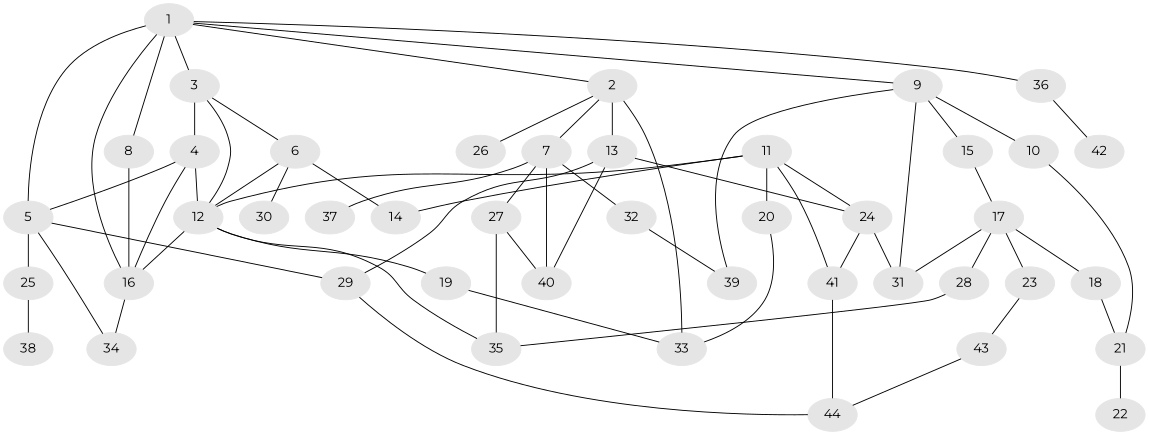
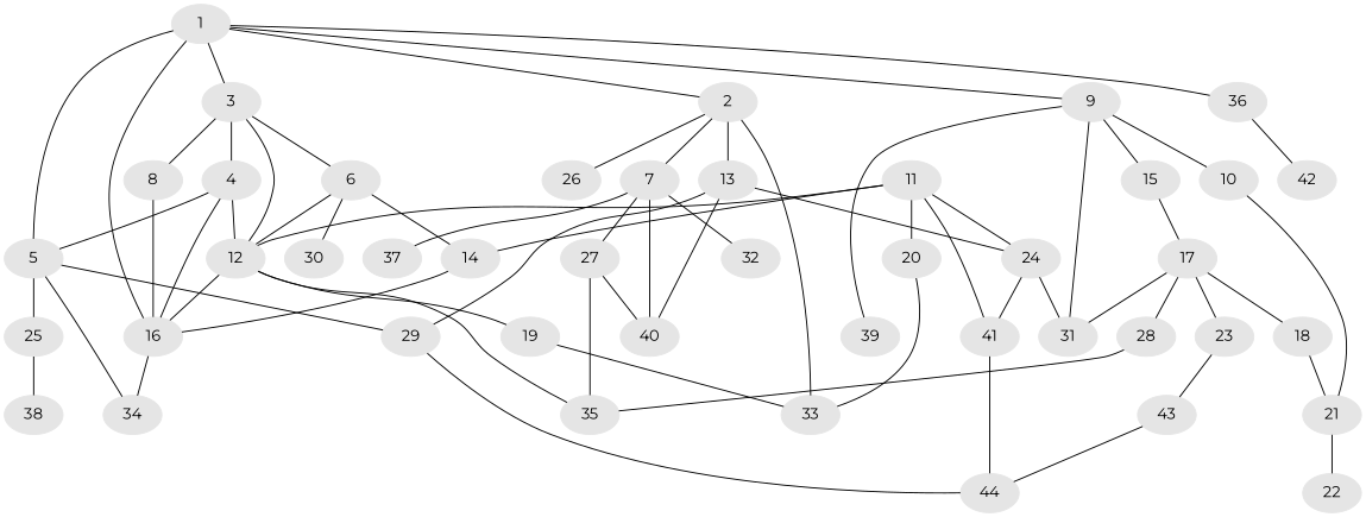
  graph {
    fontname=Montserrat
    node [color=gray90 fontname=Montserrat style=filled]
    edge [fontname=Montserrat weight=1.0]
    1
    2
    3
    5
    8
    9
    16
    36
    7
    13
    26
    33
    4
    6
    12
    25
    29
    34
    10
    15
    31
    39
    42
    27
    32
    37
    40
    24
    14
    30
    19
    35
    11
    20
    41
    38
    44
    21
    17
    22
    18
    23
    28
    43
    1 -- 2
    1 -- 3
    1 -- 5
-   1 -- 8
+   3 -- 8
    1 -- 9
    1 -- 16 [weight=2.0]
    1 -- 36
    2 -- 7
    2 -- 13 [weight=2.0]
    2 -- 26
    2 -- 33 [weight=2.0]
    3 -- 4 [weight=2.0]
    3 -- 6
    3 -- 12
    5 -- 25 [weight=2.0]
    5 -- 29
    5 -- 34
    8 -- 16
    9 -- 10
    9 -- 15
    9 -- 31 [weight=3.0]
    9 -- 39
    16 -- 34
    36 -- 42
    7 -- 27
    7 -- 32
    7 -- 37
    7 -- 40 [weight=3.0]
    13 -- 29
    13 -- 40
    13 -- 24
    4 -- 5
    4 -- 16
    4 -- 12
    6 -- 12
    6 -- 14
    6 -- 30
    12 -- 16
    12 -- 19
    12 -- 35
    25 -- 38
    29 -- 44
    10 -- 21
    15 -- 17
    27 -- 40
    27 -- 35
-   32 -- 39
    24 -- 31
    24 -- 41
+   14 -- 16
    19 -- 33
    11 -- 12
    11 -- 24
    11 -- 14
    11 -- 20
    11 -- 41
    20 -- 33
    41 -- 44
    21 -- 22
    17 -- 31
    17 -- 18 [weight=2.0]
    17 -- 23
    17 -- 28
    18 -- 21
    23 -- 43
    28 -- 35
    43 -- 44
  }
